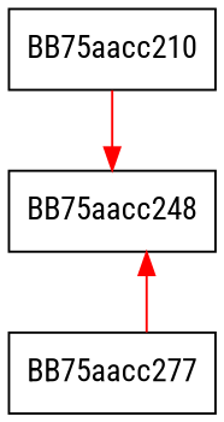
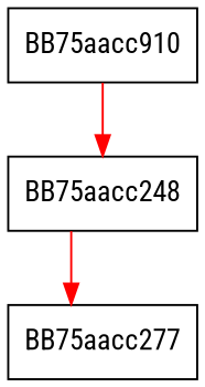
  digraph {
    fontname="Roboto Condensed"
    splines=ortho
    node [fontname="Roboto Condensed" shape=box]
    edge [color=red fontname="Roboto Condensed"]
-   BB75aacc210
+   BB75aacc210 [label=BB75aacc910]
    BB75aacc248
    BB75aacc277
    BB75aacc210 -> BB75aacc248
-   BB75aacc277 -> BB75aacc248
+   BB75aacc248 -> BB75aacc277
  }
